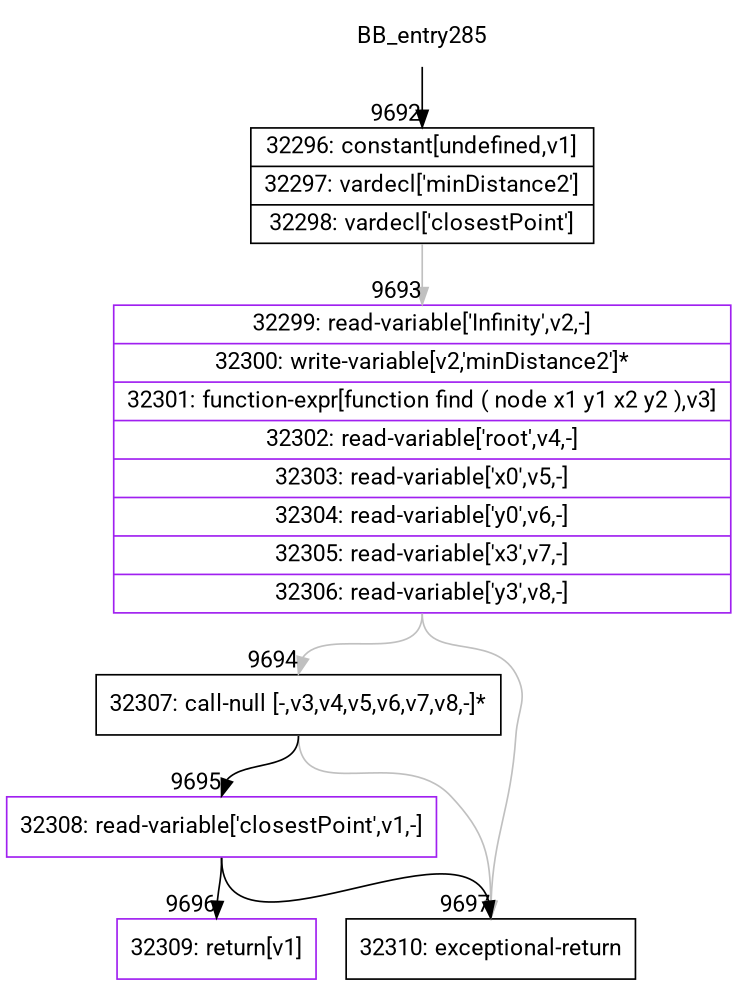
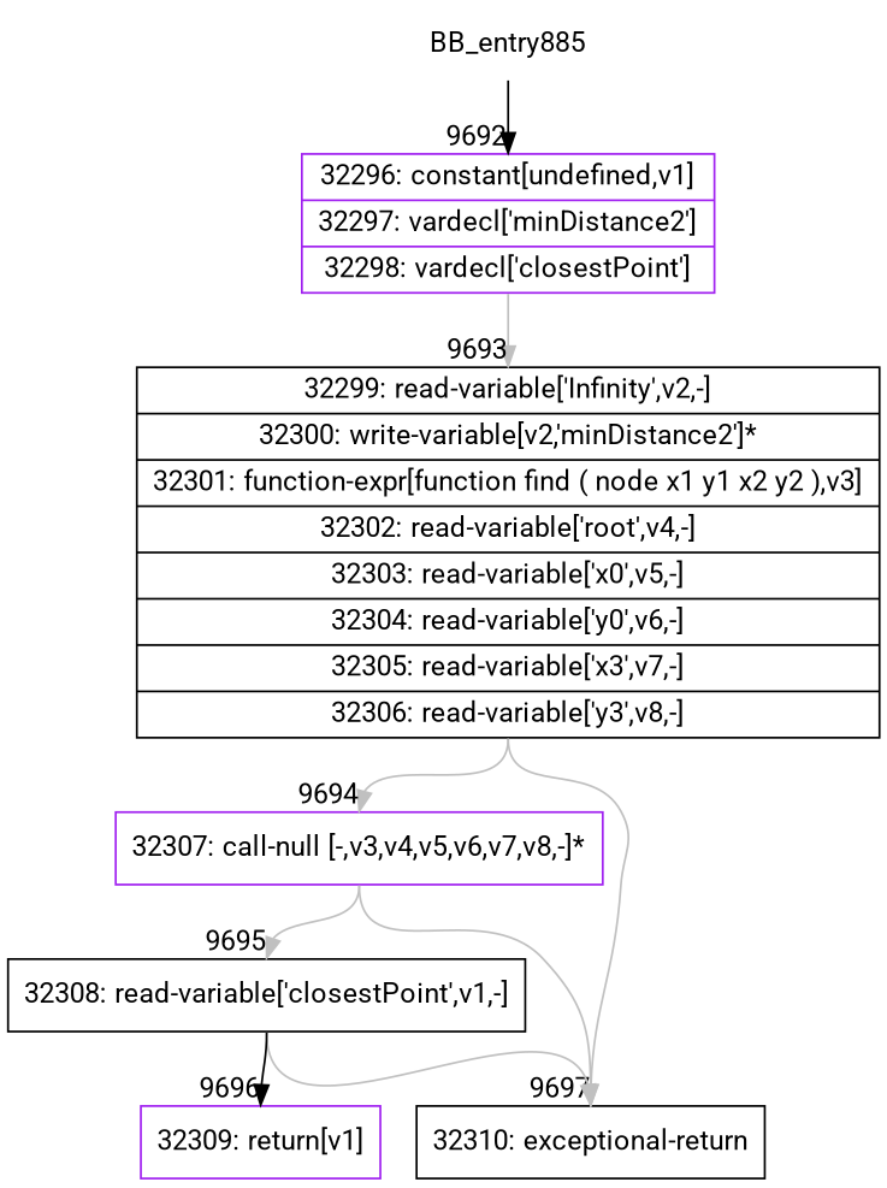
  digraph {
    fontname=Roboto
    rankdir=TD
    node [color=purple fontname=Roboto shape=record]
    edge [fontname=Roboto headport=n tailport=s color=gray]
-   BB_entry885 [shape=none label=BB_entry285]
-   n2 [color=black label="{32296: constant[undefined,v1]|32297: vardecl['minDistance2']|32298: vardecl['closestPoint']}"]
-   n3 [label="{32299: read-variable['Infinity',v2,-]|32300: write-variable[v2,'minDistance2']*|32301: function-expr[function find ( node x1 y1 x2 y2 ),v3]|32302: read-variable['root',v4,-]|32303: read-variable['x0',v5,-]|32304: read-variable['y0',v6,-]|32305: read-variable['x3',v7,-]|32306: read-variable['y3',v8,-]}"]
-   n4 [color=black label="{32307: call-null [-,v3,v4,v5,v6,v7,v8,-]*}"]
+   BB_entry885 [shape=none]
+   n2 [label="{32296: constant[undefined,v1]|32297: vardecl['minDistance2']|32298: vardecl['closestPoint']}"]
+   n3 [color=black label="{32299: read-variable['Infinity',v2,-]|32300: write-variable[v2,'minDistance2']*|32301: function-expr[function find ( node x1 y1 x2 y2 ),v3]|32302: read-variable['root',v4,-]|32303: read-variable['x0',v5,-]|32304: read-variable['y0',v6,-]|32305: read-variable['x3',v7,-]|32306: read-variable['y3',v8,-]}"]
+   n4 [label="{32307: call-null [-,v3,v4,v5,v6,v7,v8,-]*}"]
    n5 [color=black label="{32310: exceptional-return}"]
-   n6 [label="{32308: read-variable['closestPoint',v1,-]}"]
+   n6 [color=black label="{32308: read-variable['closestPoint',v1,-]}"]
    n7 [label="{32309: return[v1]}"]
    BB_entry885 -> n2 [headlabel="    9692" color=""]
    n2 -> n3 [headlabel="      9693"]
    n3 -> n4 [headlabel="      9694"]
    n3 -> n5 [headlabel="      9697"]
    n4 -> n5
-   n4 -> n6 [headlabel="      9695" color=""]
-   n6 -> n5 [color=black]
+   n4 -> n6 [headlabel="      9695"]
+   n6 -> n5
    n6 -> n7 [headlabel="      9696" color=""]
  }
